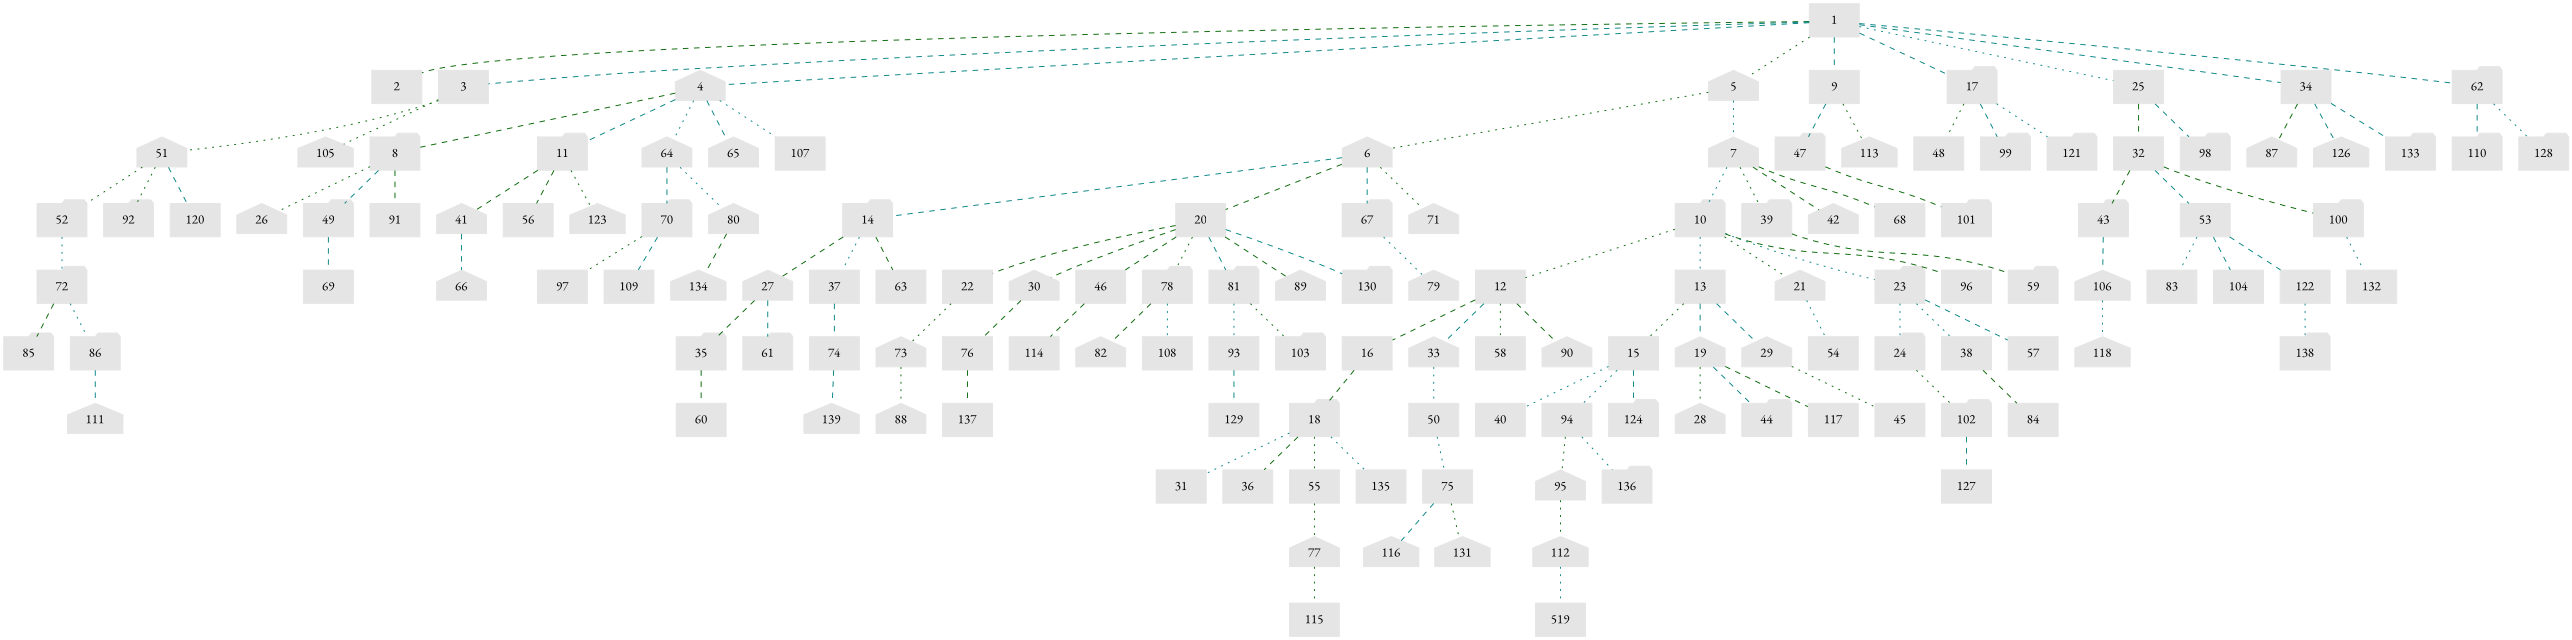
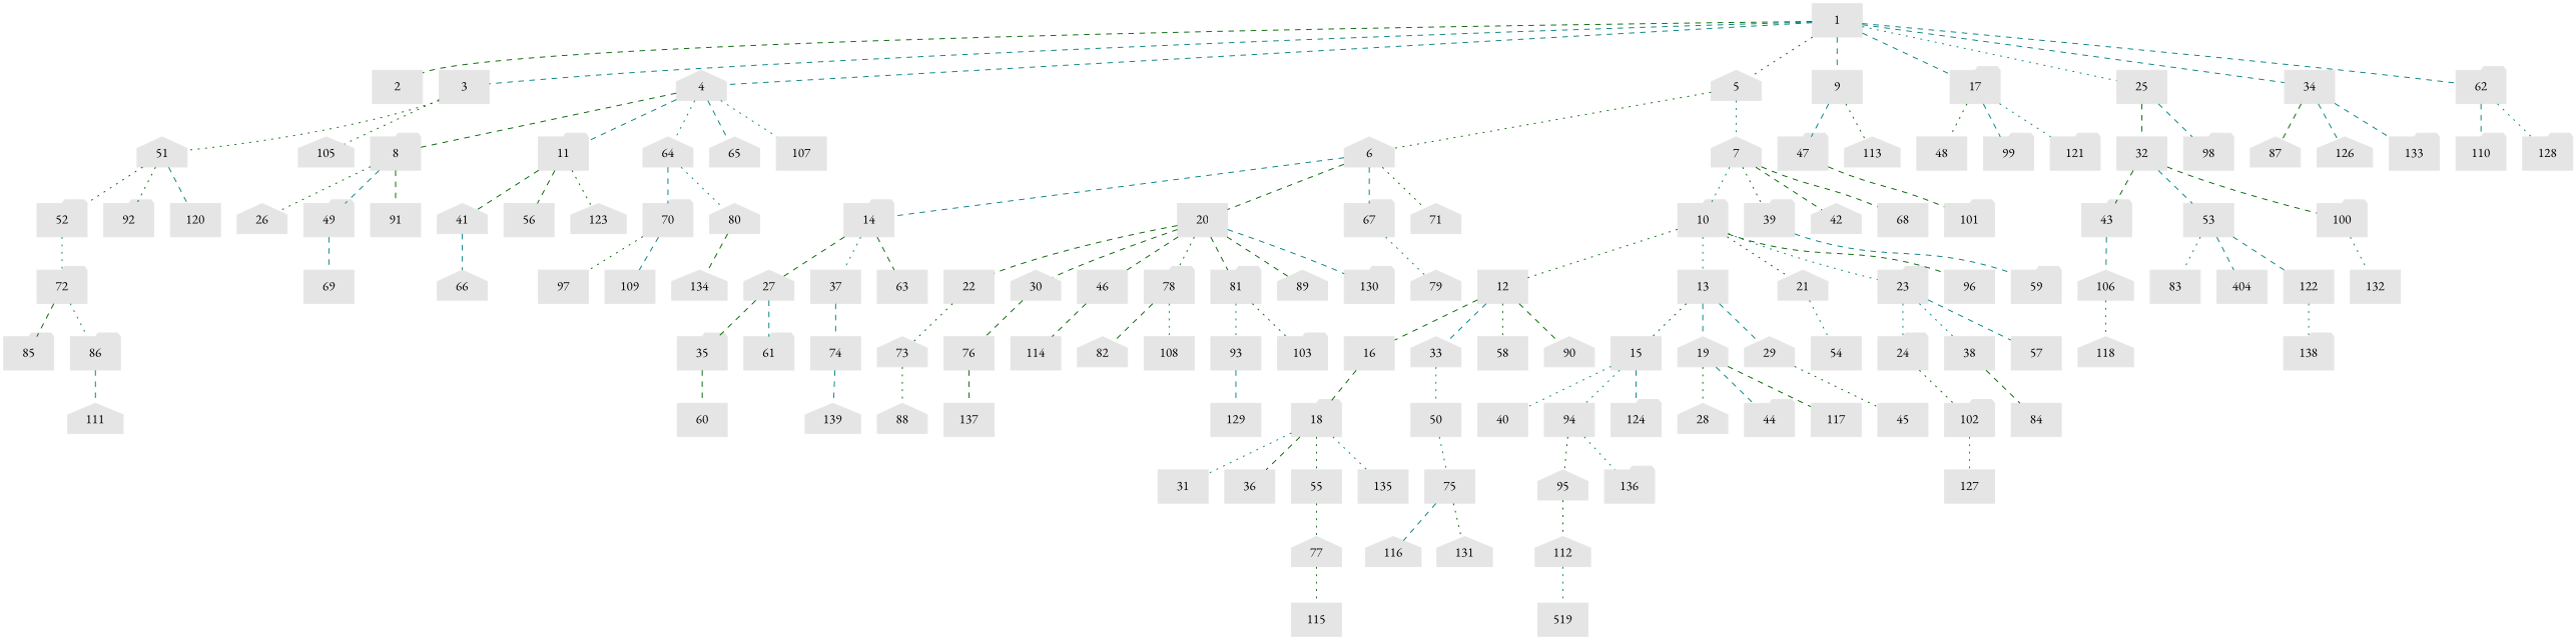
  graph {
    fontname="EB Garamond"
    node [color=gray90 fontname="EB Garamond" shape=box style=filled]
    edge [color=teal fontname="EB Garamond" style=dashed]
    1
    2
    3
    4 [shape=house]
    5 [shape=house]
    9
    17 [shape=folder]
    25
    34
    62 [shape=folder]
    51 [shape=house]
    105 [shape=house]
    8 [shape=folder]
    11 [shape=folder]
    64 [shape=house]
    65 [shape=house]
    107
    6 [shape=house]
    7 [shape=house]
    47 [shape=folder]
    113 [shape=house]
    48
    99 [shape=folder]
    121 [shape=folder]
    32
    98 [shape=folder]
    87 [shape=house]
    126 [shape=house]
    133 [shape=folder]
    110 [shape=folder]
    128 [shape=folder]
    52 [shape=folder]
    92 [shape=folder]
    120
    26 [shape=house]
    49 [shape=folder]
    91
    41 [shape=house]
    56
    123 [shape=house]
    70 [shape=folder]
    80 [shape=house]
    14 [shape=folder]
    20
    67 [shape=folder]
    71 [shape=house]
    10 [shape=folder]
    39 [shape=folder]
    42 [shape=house]
    68
    27 [shape=house]
    37
    63
    22
    30 [shape=house]
    46
    78 [shape=folder]
    81 [shape=folder]
    89 [shape=house]
    130 [shape=folder]
    79 [shape=house]
    12
    13
    21 [shape=house]
    23 [shape=folder]
    96
    59 [shape=folder]
    69
    101 [shape=folder]
    16
    33 [shape=house]
    58
    90 [shape=house]
    15
    19 [shape=house]
    29 [shape=house]
    54
    24 [shape=folder]
    38
    57
    66 [shape=house]
    18 [shape=folder]
    50
    40
    94
    124 [shape=folder]
    28 [shape=house]
    44 [shape=folder]
    117
    45
    35 [shape=folder]
    61 [shape=folder]
    74
    95 [shape=house]
    136 [shape=folder]
    31
    36
    55
    135
    77 [shape=house]
    73 [shape=house]
    76
    114
    82 [shape=house]
    108
    93
    103 [shape=folder]
    88 [shape=house]
    102 [shape=folder]
    84
    127
    43 [shape=folder]
    53
    100 [shape=folder]
    60
    137
    106 [shape=house]
    83
-   104
+   104 [label=404]
    122
    132
    75
    139 [shape=house]
    118 [shape=house]
    116 [shape=house]
    131 [shape=house]
    72 [shape=folder]
    85 [shape=folder]
    86 [shape=folder]
    138 [shape=folder]
    115
    97
    109
    134 [shape=house]
    111 [shape=house]
    129
    112 [shape=house]
    n138 [label=519]
    1 -- 2 [color=darkgreen]
    1 -- 3
    1 -- 4
    1 -- 5 [color=darkgreen style=dotted]
    1 -- 9
    1 -- 17
    1 -- 25 [style=dotted]
    1 -- 34
    1 -- 62
    3 -- 51 [color=darkgreen style=dotted]
    3 -- 105 [color=darkgreen style=dotted]
    4 -- 8 [color=darkgreen]
    4 -- 11
    4 -- 64 [style=dotted]
    4 -- 65
    4 -- 107 [style=dotted]
    5 -- 6 [color=darkgreen style=dotted]
    5 -- 7 [style=dotted]
    9 -- 47
    9 -- 113 [color=darkgreen style=dotted]
    17 -- 48 [color=darkgreen style=dotted]
    17 -- 99
    17 -- 121 [style=dotted]
    25 -- 32 [color=darkgreen]
    25 -- 98
    34 -- 87 [color=darkgreen]
    34 -- 126
    34 -- 133
    62 -- 110
    62 -- 128 [style=dotted]
    51 -- 52 [color=darkgreen style=dotted]
    51 -- 92 [color=darkgreen style=dotted]
    51 -- 120
    8 -- 26 [color=darkgreen style=dotted]
    8 -- 49
    8 -- 91 [color=darkgreen]
    11 -- 41 [color=darkgreen]
    11 -- 56 [color=darkgreen]
    11 -- 123 [color=darkgreen style=dotted]
    64 -- 70
    64 -- 80 [style=dotted]
    6 -- 14
    6 -- 20 [color=darkgreen]
    6 -- 67
    6 -- 71 [color=darkgreen style=dotted]
    7 -- 10 [style=dotted]
    7 -- 39 [color=darkgreen style=dotted]
    7 -- 42 [color=darkgreen]
    7 -- 68 [color=darkgreen]
    47 -- 101 [color=darkgreen]
    32 -- 43 [color=darkgreen]
    32 -- 53
    32 -- 100 [color=darkgreen]
    52 -- 72 [style=dotted]
    49 -- 69
    41 -- 66
    70 -- 97 [color=darkgreen style=dotted]
    70 -- 109
    80 -- 134 [color=darkgreen]
    14 -- 27 [color=darkgreen]
    14 -- 37 [style=dotted]
    14 -- 63 [color=darkgreen]
    20 -- 22 [color=darkgreen]
    20 -- 30 [color=darkgreen]
    20 -- 46 [color=darkgreen]
    20 -- 78 [color=darkgreen style=dotted]
-   20 -- 81
+   20 -- 81 [color=darkgreen]
    20 -- 89 [color=darkgreen]
    20 -- 130
    67 -- 79 [style=dotted]
    10 -- 12 [color=darkgreen style=dotted]
    10 -- 13 [style=dotted]
    10 -- 21 [color=darkgreen style=dotted]
    10 -- 23 [style=dotted]
    10 -- 96 [color=darkgreen]
-   39 -- 59 [color=darkgreen]
+   39 -- 59
    27 -- 35 [color=darkgreen]
    27 -- 61
    37 -- 74
    22 -- 73 [color=darkgreen style=dotted]
    30 -- 76 [color=darkgreen]
    46 -- 114 [color=darkgreen]
    78 -- 82 [color=darkgreen]
    78 -- 108 [style=dotted]
    81 -- 93 [style=dotted]
    81 -- 103 [color=darkgreen style=dotted]
    12 -- 16 [color=darkgreen]
    12 -- 33
    12 -- 58 [color=darkgreen style=dotted]
    12 -- 90 [color=darkgreen]
    13 -- 15 [color=darkgreen style=dotted]
    13 -- 19
    13 -- 29
    21 -- 54 [style=dotted]
    23 -- 24 [style=dotted]
    23 -- 38 [style=dotted]
    23 -- 57
    16 -- 18 [color=darkgreen]
    33 -- 50 [style=dotted]
    15 -- 40 [style=dotted]
    15 -- 94 [style=dotted]
    15 -- 124
    19 -- 28 [color=darkgreen style=dotted]
    19 -- 44
    19 -- 117 [color=darkgreen]
    29 -- 45 [color=darkgreen style=dotted]
    24 -- 102 [color=darkgreen style=dotted]
    38 -- 84 [color=darkgreen]
    18 -- 31 [style=dotted]
    18 -- 36 [color=darkgreen]
    18 -- 55 [color=darkgreen style=dotted]
    18 -- 135 [style=dotted]
    50 -- 75 [style=dotted]
    94 -- 95 [color=darkgreen style=dotted]
    94 -- 136 [style=dotted]
    35 -- 60 [color=darkgreen]
    74 -- 139
    95 -- 112 [color=darkgreen style=dotted]
    55 -- 77 [color=darkgreen style=dotted]
    77 -- 115 [color=darkgreen style=dotted]
    73 -- 88 [color=darkgreen style=dotted]
    76 -- 137 [color=darkgreen]
    93 -- 129
-   102 -- 127
+   102 -- 127 [style=dotted]
    43 -- 106
    53 -- 83 [style=dotted]
    53 -- 104
    53 -- 122
    100 -- 132 [style=dotted]
    106 -- 118 [style=dotted]
    122 -- 138 [style=dotted]
    75 -- 116
    75 -- 131 [color=darkgreen style=dotted]
    72 -- 85 [color=darkgreen]
    72 -- 86 [style=dotted]
    86 -- 111
    112 -- n138 [style=dotted]
  }
